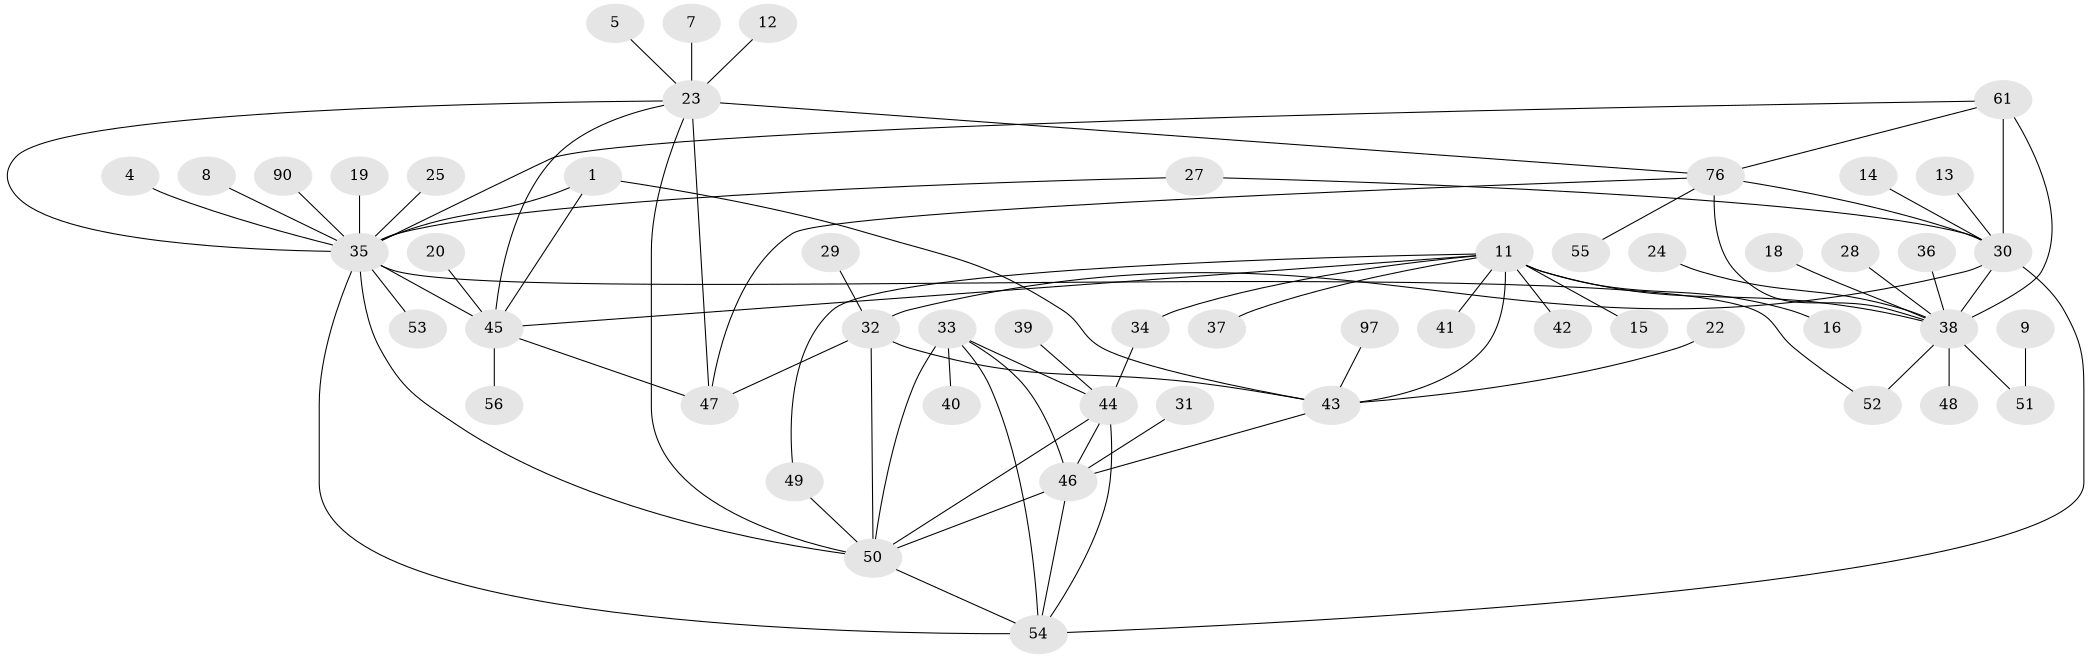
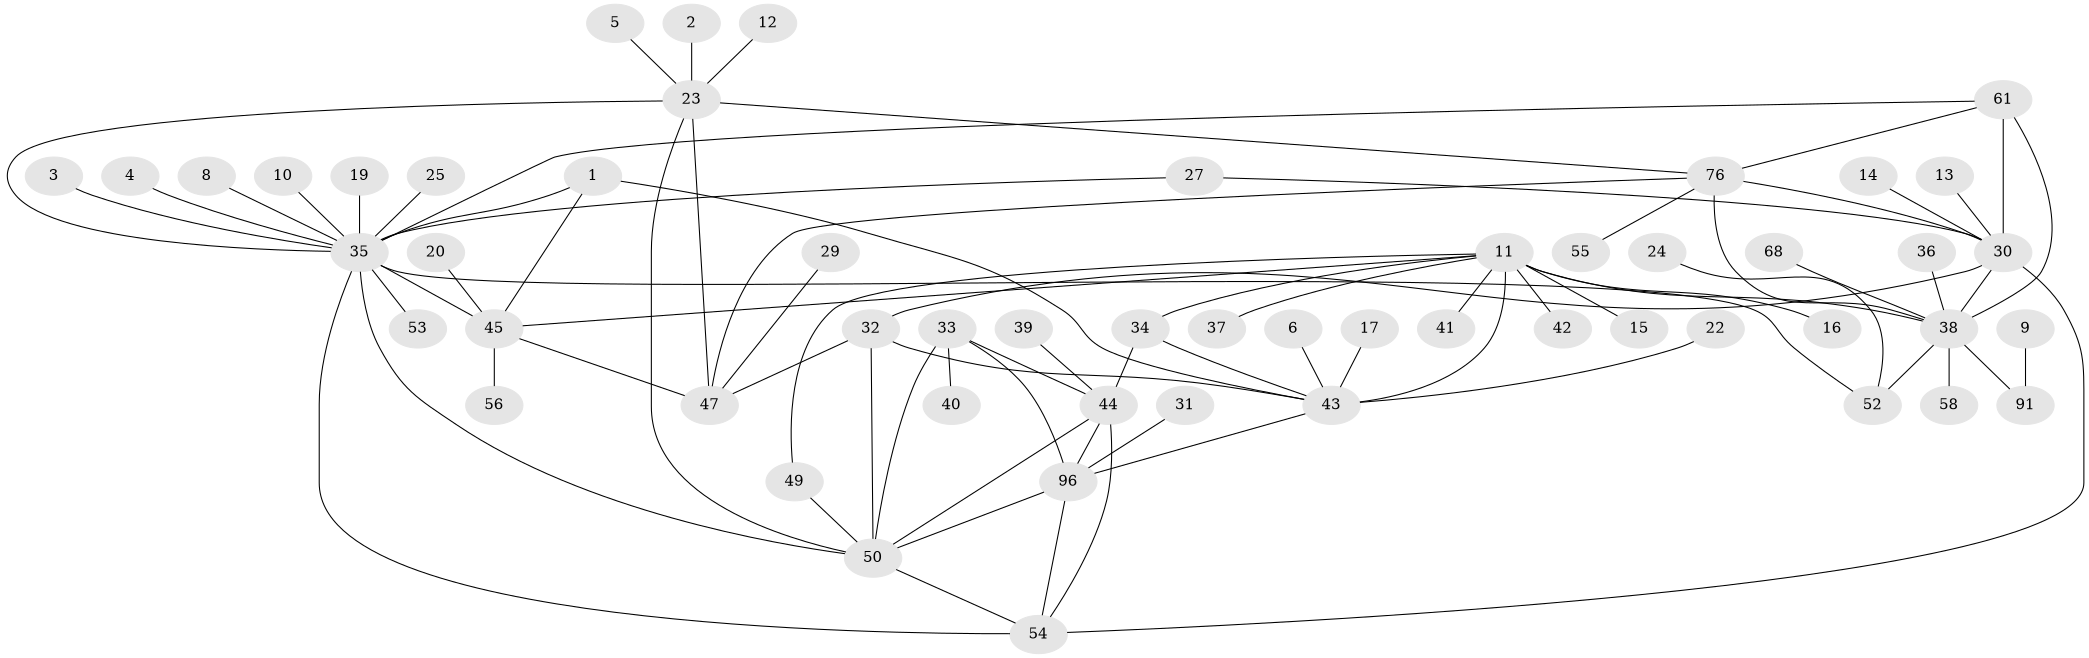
  graph {
    node [color=gray90 style=filled]
    edge [weight=1.0]
    1
    35
    43
    45
    50
    54
    52
    53
-   46
+   46 [label=96]
    47
    56
+   3
    4
    5
    23
    n16 [label=76]
-   7
+   6
+   7 [label=2]
    8
    9
-   51
+   51 [label=91]
    38
-   48
-   10 [label=90]
+   48 [label=58]
+   10
    11
    15
    16
    34
    37
    41
    42
    49
    44
    12
    13
    30
    32
    14
-   17 [label=97]
-   18
+   17
+   18 [label=68]
    19
    20
    n43 [label=61]
    55
    22
    24
    25
    27
-   28
    29
    31
    33
    40
    36
    39
    1 -- 35 [weight=2.0]
    1 -- 43
    1 -- 45 [weight=2.0]
    35 -- 45 [weight=4.0]
    35 -- 50
    35 -- 54
    35 -- 52
    35 -- 53
    43 -- 46
    45 -- 47 [weight=2.0]
    45 -- 56
    50 -- 54
    46 -- 50
    46 -- 54
+   3 -- 35
    4 -- 35
    5 -- 23
    23 -- 35
-   23 -- 45 [weight=2.0]
    23 -- 50
    23 -- 47 [weight=4.0]
    23 -- n16
    n16 -- 47
    n16 -- 38
    n16 -- 30 [weight=2.0]
    n16 -- 55
+   6 -- 43
    7 -- 23
    8 -- 35
    9 -- 51
    38 -- 52
    38 -- 51
    38 -- 48
    10 -- 35
    11 -- 43 [weight=4.0]
    11 -- 45
    11 -- 38
    11 -- 15
    11 -- 16
    11 -- 34 [weight=2.0]
    11 -- 37
    11 -- 41
    11 -- 42
    11 -- 49
+   34 -- 43 [weight=2.0]
    34 -- 44
    49 -- 50
    44 -- 50
    44 -- 54
    44 -- 46
    12 -- 23
    13 -- 30
    30 -- 54
    30 -- 38 [weight=2.0]
    30 -- 32
    32 -- 43
    32 -- 50
    32 -- 47
    14 -- 30
    17 -- 43
    18 -- 38
    19 -- 35
    20 -- 45
    n43 -- 35
    n43 -- n16
    n43 -- 38
    n43 -- 30 [weight=2.0]
    22 -- 43
-   24 -- 38
+   24 -- 52
    25 -- 35
    27 -- 35
    27 -- 30
-   28 -- 38
-   29 -- 32
+   29 -- 47
    31 -- 46
    33 -- 50
-   33 -- 54
    33 -- 46
    33 -- 44
    33 -- 40
    36 -- 38
    39 -- 44
  }
